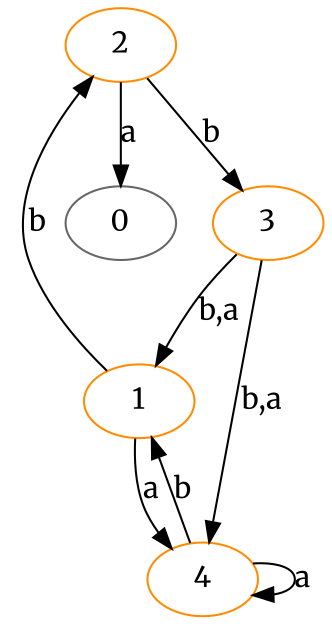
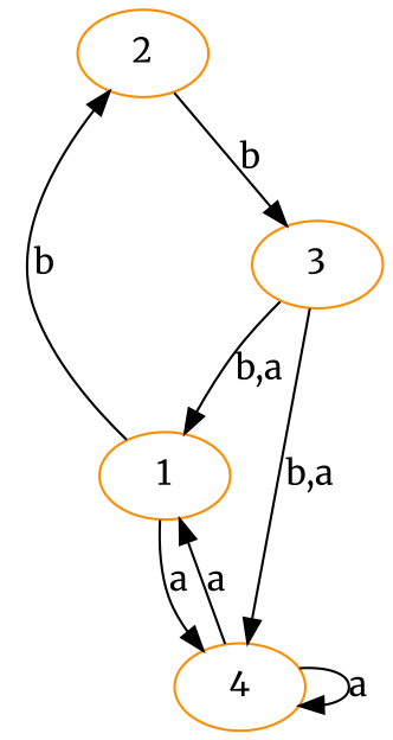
  digraph {
    d2tdocpreamble="\usetikzlibrary{automata}"
    d2tfigpreamble="\tikzstyle{every state}= [ draw=blue!50,very thick,fill=blue!20]  \tikzstyle{auto}= [fill=white]"
    fontname=Merriweather
    ranksep=0.5
    node [color=darkorange fontname=Merriweather style=state]
    edge [fontname=Merriweather lblstyle=auto topath="bend right"]
-   n1 [color=gray40 label=0]
    n2 [label=1 style="state, initial"]
    n3 [label=2 style="state, accepting"]
    n4 [label=4]
    n5 [label=3]
    n2 -> n3 [label=b]
    n2 -> n4 [label=a]
-   n3 -> n1 [label=a]
    n3 -> n5 [label=b]
-   n4 -> n2 [label=b]
+   n4 -> n2 [label=a]
    n4 -> n4 [label=a topath="loop above"]
    n5 -> n2 [label="b,a"]
    n5 -> n4 [label="b,a"]
  }
